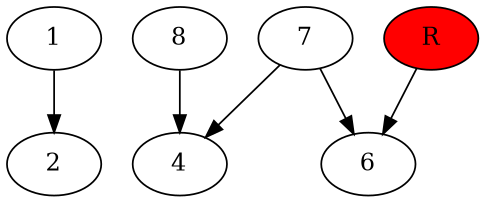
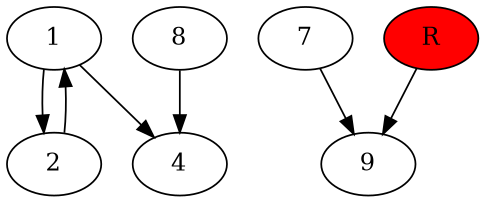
  digraph {
    1
    2
    4
    7
-   6
+   6 [label=9]
    8
    R [fillcolor="#ff0000" style=filled]
    1 -> 2
-   7 -> 4
+   1 -> 4
+   2 -> 1
    7 -> 6
    8 -> 4
    R -> 6
  }
